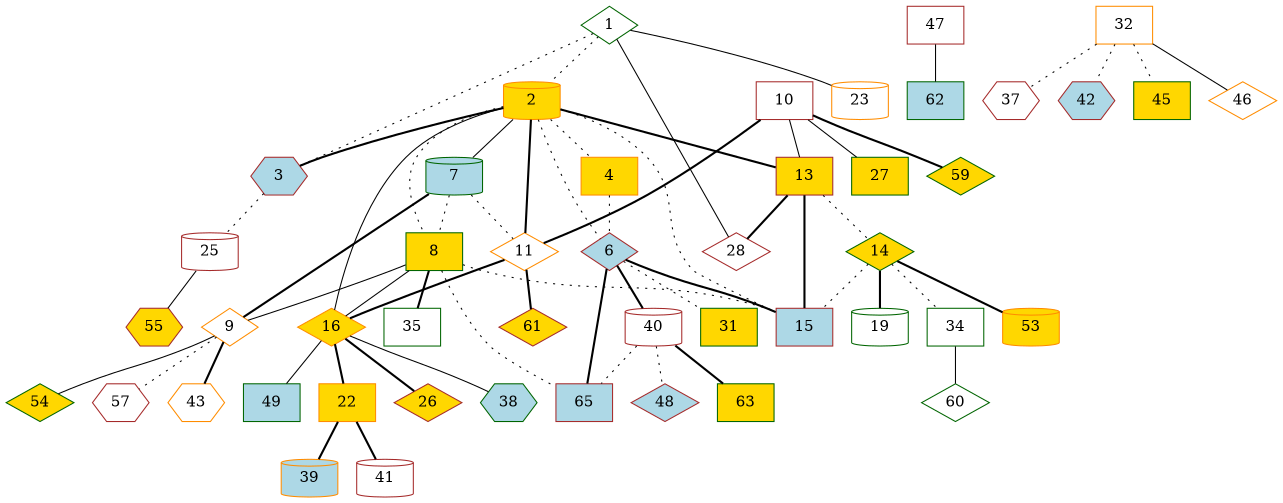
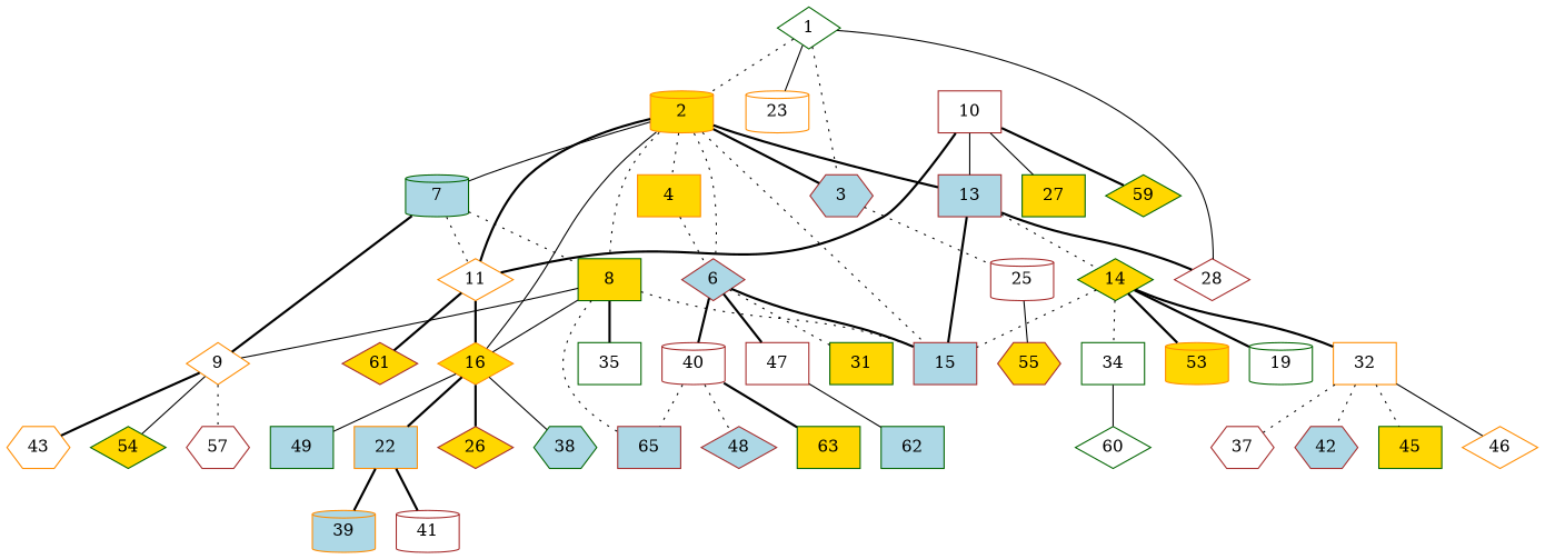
  graph {
    node [color=brown fillcolor=white shape=box style=filled]
    edge [style=bold]
    2 [color=darkorange fillcolor=gold shape=cylinder super="+5"]
    3 [fillcolor=lightblue shape=hexagon super="+18"]
    4 [color=darkorange fillcolor=gold]
    6 [fillcolor=lightblue shape=diamond super="+33"]
    7 [color=darkgreen fillcolor=lightblue shape=cylinder super="+44"]
    8 [color=darkgreen fillcolor=gold super="+52"]
    11 [color=darkorange shape=diamond super="+29"]
-   13 [fillcolor=gold]
+   13 [fillcolor=lightblue]
    15 [fillcolor=lightblue super="+17"]
    16 [color=darkorange fillcolor=gold shape=diamond super="+20"]
    1 [color=darkgreen shape=diamond]
    23 [color=darkorange shape=cylinder]
    28 [shape=diamond super="+50"]
    25 [shape=cylinder super="+36"]
    31 [color=darkgreen fillcolor=gold]
    40 [shape=cylinder super="+64"]
    47
    9 [color=darkorange shape=diamond super="+21"]
    35 [color=darkgreen super="+51"]
    65 [fillcolor=lightblue]
    10 [super="+12"]
    27 [color=darkgreen fillcolor=gold]
    59 [color=darkgreen fillcolor=gold shape=diamond]
    61 [fillcolor=gold shape=diamond]
    14 [color=darkgreen fillcolor=gold shape=diamond super="+30"]
-   22 [color=darkorange fillcolor=gold super="+24"]
+   22 [color=darkorange fillcolor=lightblue super="+24"]
    26 [fillcolor=gold shape=diamond]
    38 [color=darkgreen fillcolor=lightblue shape=hexagon]
    49 [color=darkgreen fillcolor=lightblue]
    55 [fillcolor=gold shape=hexagon]
    48 [fillcolor=lightblue shape=diamond]
    63 [color=darkgreen fillcolor=gold]
    62 [color=darkgreen fillcolor=lightblue]
    43 [color=darkorange shape=hexagon]
    54 [color=darkgreen fillcolor=gold shape=diamond super="+56"]
    57 [shape=hexagon]
    19 [color=darkgreen shape=cylinder]
    32 [color=darkorange super="+58"]
    34 [color=darkgreen]
    53 [color=darkorange fillcolor=gold shape=cylinder]
    37 [shape=hexagon]
    42 [fillcolor=lightblue shape=hexagon]
    45 [color=darkgreen fillcolor=gold]
    46 [color=darkorange shape=diamond]
    60 [color=darkgreen shape=diamond]
    39 [color=darkorange fillcolor=lightblue shape=cylinder]
    41 [shape=cylinder]
    2 -- 3
    2 -- 4 [style=dotted]
    2 -- 6 [style=dotted]
    2 -- 7 [style=solid]
    2 -- 8 [style=dotted]
    2 -- 11
    2 -- 13
    2 -- 15 [style=dotted]
    2 -- 16 [style=solid]
    3 -- 25 [style=dotted]
    4 -- 6 [style=dotted]
    6 -- 15
    6 -- 31 [style=dotted]
    6 -- 40
-   6 -- 65
+   6 -- 47
    7 -- 8 [style=dotted]
    7 -- 11 [style=dotted]
    7 -- 9
    8 -- 15 [style=dotted]
    8 -- 16 [style=solid]
    8 -- 9 [style=solid]
    8 -- 35
    8 -- 65 [style=dotted]
    11 -- 16
    11 -- 61
    13 -- 15
    13 -- 28
    13 -- 14 [style=dotted]
    16 -- 22
    16 -- 26
    16 -- 38 [style=solid]
    16 -- 49 [style=solid]
    1 -- 2 [style=dotted]
    1 -- 3 [style=dotted]
    1 -- 23 [style=solid]
    1 -- 28 [style=solid]
    25 -- 55 [style=solid]
    40 -- 65 [style=dotted]
    40 -- 48 [style=dotted]
    40 -- 63
    47 -- 62 [style=solid]
    9 -- 43
    9 -- 54 [style=solid]
    9 -- 57 [style=dotted]
    10 -- 11 [weight=2]
    10 -- 13 [style=solid]
    10 -- 27 [style=solid]
    10 -- 59
    14 -- 15 [style=dotted]
    14 -- 19
+   14 -- 32
    14 -- 34 [style=dotted]
    14 -- 53
    22 -- 39
    22 -- 41
    32 -- 37 [style=dotted]
    32 -- 42 [style=dotted]
    32 -- 45 [style=dotted]
    32 -- 46 [style=solid]
    34 -- 60 [style=solid]
  }
